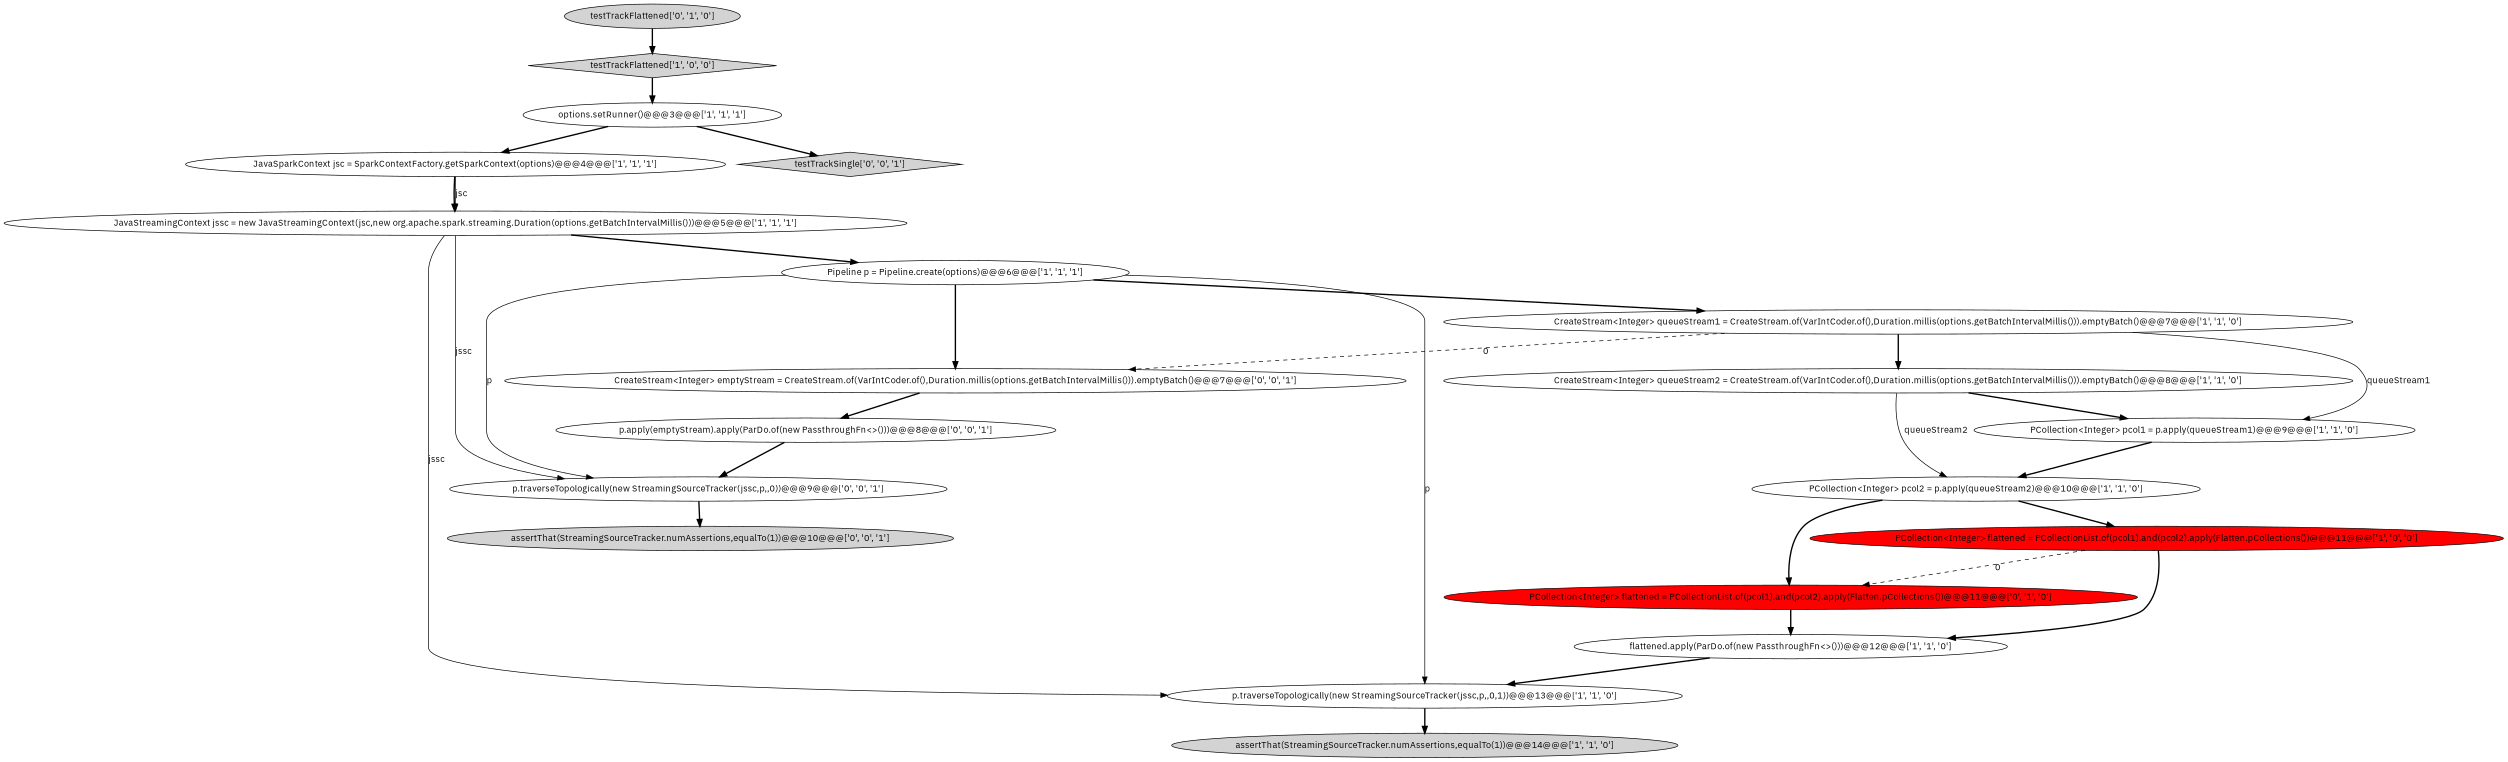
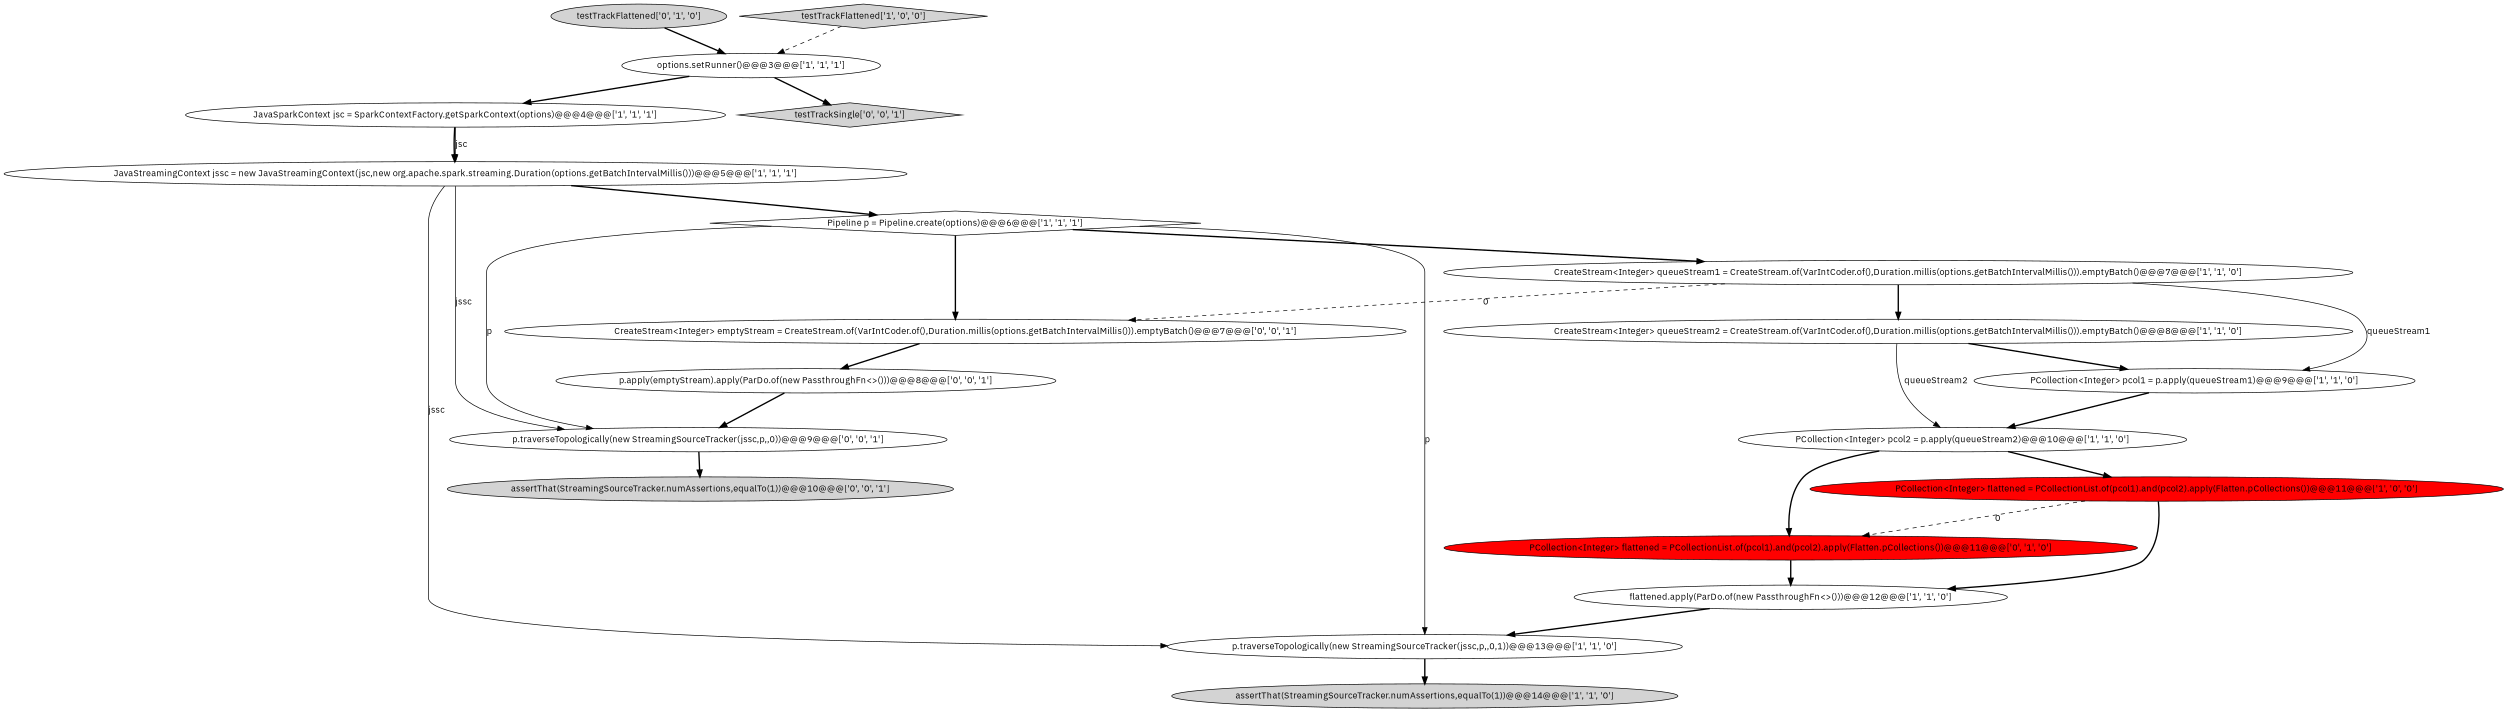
  digraph {
    fontname="IBM Plex Sans"
    node [fillcolor=white fontname="IBM Plex Sans" shape=ellipse style=filled]
    edge [fontname="IBM Plex Sans" style=bold]
    n1 [fillcolor=lightgray label="testTrackFlattened['0', '1', '0']"]
    n2 [label="options.setRunner()@@@3@@@['1', '1', '1']"]
    n3 [label="JavaSparkContext jsc = SparkContextFactory.getSparkContext(options)@@@4@@@['1', '1', '1']"]
    n4 [fillcolor=lightgray label="testTrackSingle['0', '0', '1']" shape=diamond]
    n5 [label="JavaStreamingContext jssc = new JavaStreamingContext(jsc,new org.apache.spark.streaming.Duration(options.getBatchIntervalMillis()))@@@5@@@['1', '1', '1']"]
    n6 [label="flattened.apply(ParDo.of(new PassthroughFn<>()))@@@12@@@['1', '1', '0']"]
    n7 [label="p.traverseTopologically(new StreamingSourceTracker(jssc,p,,0,1))@@@13@@@['1', '1', '0']"]
    n8 [fillcolor=lightgray label="assertThat(StreamingSourceTracker.numAssertions,equalTo(1))@@@14@@@['1', '1', '0']"]
-   n9 [label="Pipeline p = Pipeline.create(options)@@@6@@@['1', '1', '1']"]
+   n9 [label="Pipeline p = Pipeline.create(options)@@@6@@@['1', '1', '1']" shape=diamond]
    n10 [label="p.traverseTopologically(new StreamingSourceTracker(jssc,p,,0))@@@9@@@['0', '0', '1']"]
    n11 [label="CreateStream<Integer> emptyStream = CreateStream.of(VarIntCoder.of(),Duration.millis(options.getBatchIntervalMillis())).emptyBatch()@@@7@@@['0', '0', '1']"]
    n12 [label="CreateStream<Integer> queueStream1 = CreateStream.of(VarIntCoder.of(),Duration.millis(options.getBatchIntervalMillis())).emptyBatch()@@@7@@@['1', '1', '0']"]
    n13 [fillcolor=lightgray label="assertThat(StreamingSourceTracker.numAssertions,equalTo(1))@@@10@@@['0', '0', '1']"]
    n14 [label="p.apply(emptyStream).apply(ParDo.of(new PassthroughFn<>()))@@@8@@@['0', '0', '1']"]
    n15 [label="CreateStream<Integer> queueStream2 = CreateStream.of(VarIntCoder.of(),Duration.millis(options.getBatchIntervalMillis())).emptyBatch()@@@8@@@['1', '1', '0']"]
    n16 [label="PCollection<Integer> pcol1 = p.apply(queueStream1)@@@9@@@['1', '1', '0']"]
    n17 [fillcolor=red label="PCollection<Integer> flattened = PCollectionList.of(pcol1).and(pcol2).apply(Flatten.pCollections())@@@11@@@['1', '0', '0']"]
    n18 [fillcolor=red label="PCollection<Integer> flattened = PCollectionList.of(pcol1).and(pcol2).apply(Flatten.pCollections())@@@11@@@['0', '1', '0']"]
    n19 [label="PCollection<Integer> pcol2 = p.apply(queueStream2)@@@10@@@['1', '1', '0']"]
    n20 [fillcolor=lightgray label="testTrackFlattened['1', '0', '0']" shape=diamond]
-   n1 -> n20
+   n1 -> n2
    n2 -> n3
    n2 -> n4
    n3 -> n5
    n3 -> n5 [label=jsc style=solid]
    n5 -> n7 [label=jssc style=solid]
    n5 -> n9
    n5 -> n10 [label=jssc style=solid]
    n6 -> n7
    n7 -> n8
    n9 -> n7 [label=p style=solid]
    n9 -> n10 [label=p style=solid]
    n9 -> n11
    n9 -> n12
    n10 -> n13
    n11 -> n14
    n12 -> n11 [label=0 style=dashed]
    n12 -> n15
    n12 -> n16 [label=queueStream1 style=solid]
    n14 -> n10
    n15 -> n16
    n15 -> n19 [label=queueStream2 style=solid]
    n16 -> n19
    n17 -> n6
    n17 -> n18 [label=0 style=dashed]
    n18 -> n6
    n19 -> n17
    n19 -> n18
-   n20 -> n2
+   n20 -> n2 [style=dashed]
  }
